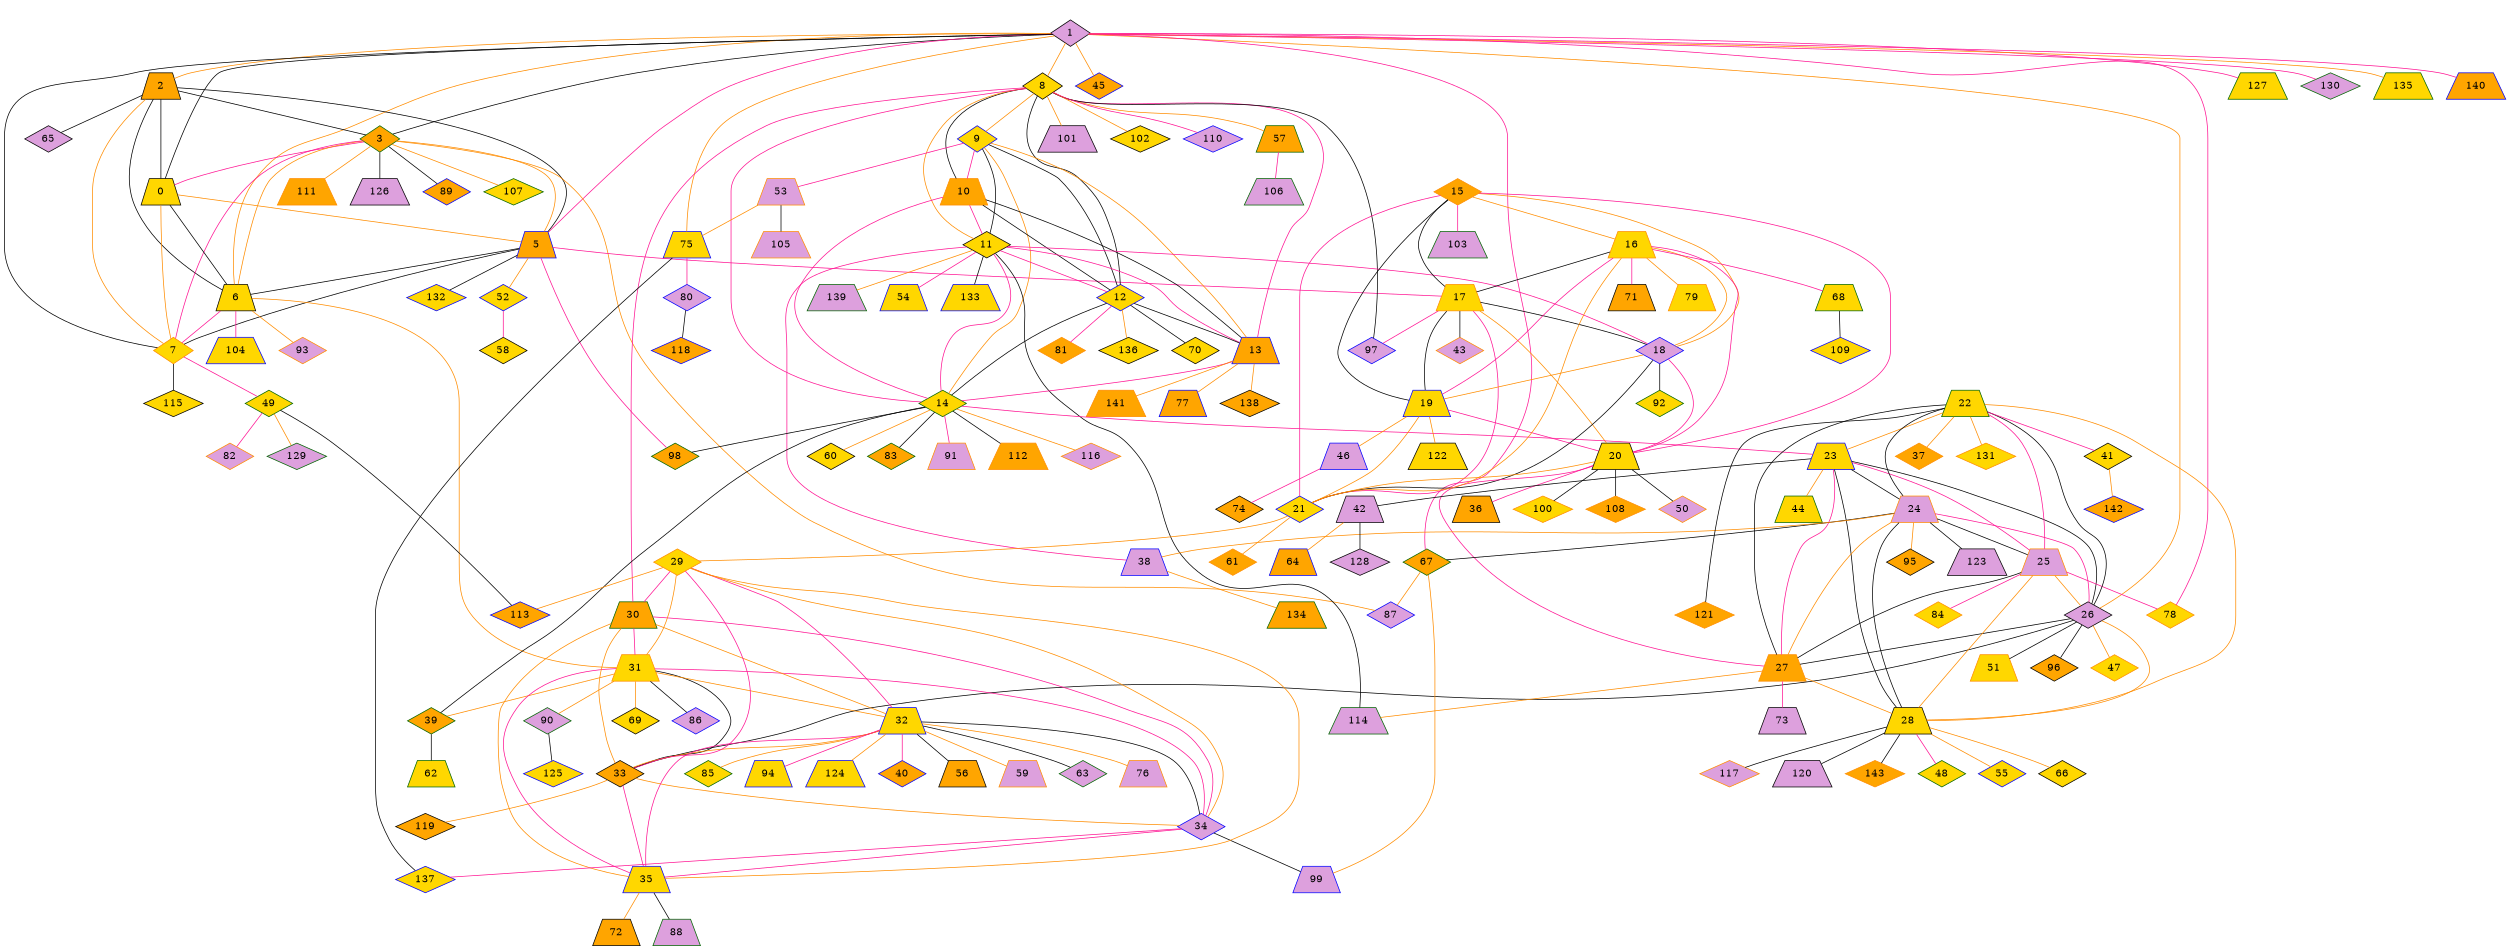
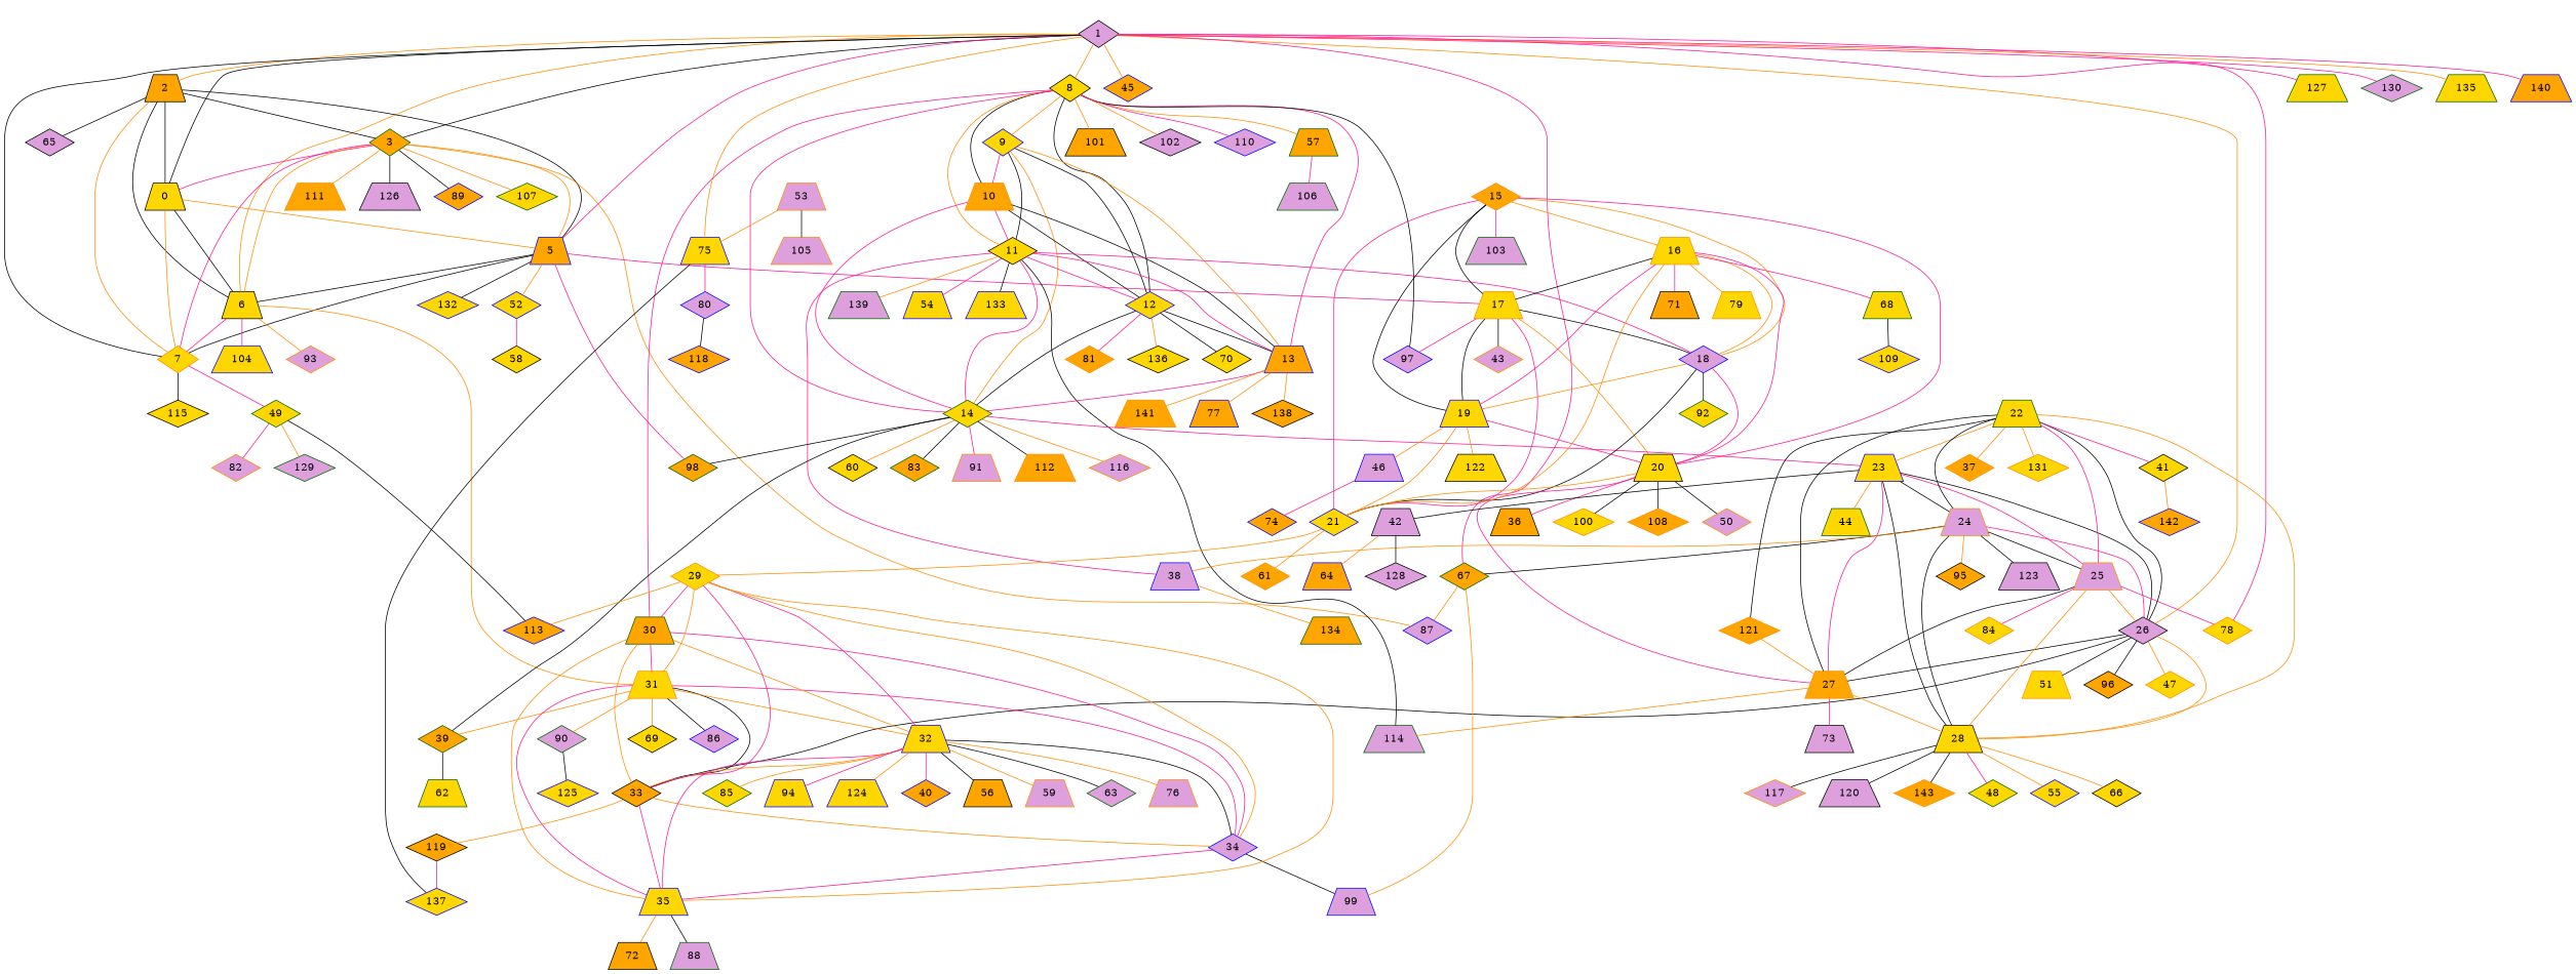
  graph {
    node [color=blue fillcolor=gold shape=diamond style=filled]
    edge [color=darkorange]
    1 [color=black fillcolor=plum]
    2 [color=black fillcolor=orange shape=trapezium]
    3 [color=darkgreen fillcolor=orange]
    n4 [color=black label=0 shape=trapezium]
    5 [fillcolor=orange shape=trapezium]
    6 [color=black shape=trapezium]
    7 [color=darkorange]
    8 [color=black]
    26 [color=black fillcolor=plum]
    45 [fillcolor=orange]
    67 [color=darkgreen fillcolor=orange]
    75 [shape=trapezium]
    78 [color=darkorange]
    127 [color=darkgreen shape=trapezium]
    130 [color=darkgreen fillcolor=plum]
    135 [color=darkgreen shape=trapezium]
    140 [fillcolor=orange shape=trapezium]
    65 [color=black fillcolor=plum]
    87 [fillcolor=plum]
    89 [fillcolor=orange]
    107 [color=darkgreen]
    111 [color=darkorange fillcolor=orange shape=trapezium]
    126 [color=black fillcolor=plum shape=trapezium]
    17 [color=darkorange shape=trapezium]
    52
    98 [color=darkgreen fillcolor=orange]
    132
    31 [color=darkorange shape=trapezium]
    93 [color=darkorange fillcolor=plum]
    104 [shape=trapezium]
    49 [color=darkgreen]
    115 [color=black]
    9
    10 [color=darkorange fillcolor=orange shape=trapezium]
    11 [color=black]
    12
    13 [fillcolor=orange shape=trapezium]
    14 [color=darkgreen]
    30 [color=darkgreen fillcolor=orange shape=trapezium]
    57 [color=darkgreen fillcolor=orange shape=trapezium]
    97 [fillcolor=plum]
-   101 [color=black fillcolor=plum shape=trapezium]
-   102 [color=black]
+   101 [color=black fillcolor=orange shape=trapezium]
+   102 [color=black fillcolor=plum]
    110 [fillcolor=plum]
    27 [color=darkorange fillcolor=orange shape=trapezium]
    28 [color=black shape=trapezium]
    33 [color=black fillcolor=orange]
    47 [color=darkorange]
    51 [color=darkorange shape=trapezium]
    96 [color=black fillcolor=orange]
    99 [fillcolor=plum shape=trapezium]
    137
    80 [fillcolor=plum]
    18 [fillcolor=plum]
    19 [shape=trapezium]
    20 [color=black shape=trapezium]
    21
    43 [color=darkorange fillcolor=plum]
    58 [color=black]
    39 [color=darkgreen fillcolor=orange]
    32 [shape=trapezium]
    34 [fillcolor=plum]
    35 [shape=trapezium]
    69 [color=black]
    86 [fillcolor=plum]
    90 [color=darkgreen fillcolor=plum]
    113 [fillcolor=orange]
    82 [color=darkorange fillcolor=plum]
    129 [color=darkgreen fillcolor=plum]
    53 [color=darkorange fillcolor=plum shape=trapezium]
    38 [fillcolor=plum shape=trapezium]
    54 [shape=trapezium]
    114 [color=darkgreen fillcolor=plum shape=trapezium]
    133 [shape=trapezium]
    139 [color=darkgreen fillcolor=plum shape=trapezium]
    70 [color=black]
    81 [color=darkorange fillcolor=orange]
    136 [color=black]
    77 [fillcolor=orange shape=trapezium]
    138 [color=black fillcolor=orange]
    141 [color=darkorange fillcolor=orange shape=trapezium]
    23 [shape=trapezium]
    60 [color=black]
    83 [color=darkgreen fillcolor=orange]
    91 [color=darkorange fillcolor=plum shape=trapezium]
    112 [color=darkorange fillcolor=orange shape=trapezium]
    116 [color=darkorange fillcolor=plum]
    106 [color=darkgreen fillcolor=plum shape=trapezium]
    105 [color=darkorange fillcolor=plum shape=trapezium]
    92 [color=darkgreen]
    134 [color=darkgreen fillcolor=orange shape=trapezium]
    24 [color=darkorange fillcolor=plum shape=trapezium]
    25 [color=darkorange fillcolor=plum shape=trapezium]
    42 [color=black fillcolor=plum shape=trapezium]
    44 [color=darkgreen shape=trapezium]
    62 [color=darkgreen shape=trapezium]
    15 [color=darkorange fillcolor=orange]
    16 [color=darkorange shape=trapezium]
    103 [color=darkgreen fillcolor=plum shape=trapezium]
    68 [color=darkgreen shape=trapezium]
    71 [color=black fillcolor=orange shape=trapezium]
    79 [color=darkorange shape=trapezium]
    46 [fillcolor=plum shape=trapezium]
    122 [color=black shape=trapezium]
    36 [color=black fillcolor=orange shape=trapezium]
    50 [color=darkorange fillcolor=plum]
    100 [color=darkorange]
    108 [color=darkorange fillcolor=orange]
    29 [color=darkorange]
    61 [color=darkorange fillcolor=orange]
    109
-   74 [color=black fillcolor=orange]
+   74 [fillcolor=orange]
    73 [color=black fillcolor=plum shape=trapezium]
    22 [color=darkgreen shape=trapezium]
    37 [color=darkorange fillcolor=orange]
    41 [color=black]
    121 [color=darkorange fillcolor=orange]
    131 [color=darkorange]
    95 [color=black fillcolor=orange]
    123 [color=black fillcolor=plum shape=trapezium]
    84 [color=darkorange]
    48 [color=darkgreen]
    55
    66 [color=black]
    117 [color=darkorange fillcolor=plum]
    120 [color=black fillcolor=plum shape=trapezium]
    143 [color=darkorange fillcolor=orange]
    142 [fillcolor=orange]
    64 [fillcolor=orange shape=trapezium]
    128 [color=black fillcolor=plum]
    119 [color=black fillcolor=orange]
    40 [fillcolor=orange]
    56 [color=black fillcolor=orange shape=trapezium]
    59 [color=darkorange fillcolor=plum shape=trapezium]
    63 [color=darkgreen fillcolor=plum]
    76 [color=darkorange fillcolor=plum shape=trapezium]
    85 [color=darkgreen]
    94 [shape=trapezium]
    124 [shape=trapezium]
    72 [color=black fillcolor=orange shape=trapezium]
    88 [color=darkgreen fillcolor=plum shape=trapezium]
    125
    118 [fillcolor=orange]
    1 -- 2
    1 -- 3 [color=black]
    1 -- n4 [color=black]
    1 -- 5 [color=deeppink]
    1 -- 6
    1 -- 7 [color=black]
    1 -- 8
    1 -- 26
    1 -- 45
    1 -- 67 [color=deeppink]
    1 -- 75
    1 -- 78 [color=deeppink]
    1 -- 127 [color=deeppink]
    1 -- 130 [color=deeppink]
    1 -- 135
    1 -- 140 [color=deeppink]
    2 -- 3 [color=black]
    2 -- n4 [color=black]
    2 -- 5 [color=black]
    2 -- 6 [color=black]
    2 -- 7
    2 -- 65 [color=black]
    3 -- n4 [color=deeppink]
    3 -- 5
    3 -- 6
    3 -- 7 [color=deeppink]
    3 -- 87
    3 -- 89 [color=black]
    3 -- 107
    3 -- 111
    3 -- 126 [color=black]
    n4 -- 5
    n4 -- 6 [color=black]
    n4 -- 7
    5 -- 6 [color=black]
    5 -- 7 [color=black]
    5 -- 17 [color=deeppink]
    5 -- 52
    5 -- 98 [color=deeppink]
    5 -- 132 [color=black]
    6 -- 7 [color=deeppink]
    6 -- 31
    6 -- 93
    6 -- 104 [color=deeppink]
    7 -- 49 [color=deeppink]
    7 -- 115 [color=black]
    8 -- 9
    8 -- 10 [color=black]
    8 -- 11
    8 -- 12 [color=black]
    8 -- 13 [color=deeppink]
    8 -- 14 [color=deeppink]
    8 -- 30 [color=deeppink]
    8 -- 57
    8 -- 97 [color=black]
    8 -- 101
    8 -- 102
    8 -- 110 [color=deeppink]
    26 -- 27 [color=black]
    26 -- 28
    26 -- 33 [color=black]
    26 -- 47
    26 -- 51 [color=black]
    26 -- 96 [color=black]
    67 -- 87
    67 -- 99
    75 -- 137 [color=black]
    75 -- 80 [color=deeppink]
    17 -- 97 [color=deeppink]
    17 -- 18 [color=black]
    17 -- 19 [color=black]
    17 -- 20
    17 -- 21 [color=deeppink]
    17 -- 43 [color=black]
    52 -- 58 [color=deeppink]
    31 -- 33 [color=black]
    31 -- 39
    31 -- 32
    31 -- 34 [color=deeppink]
    31 -- 35 [color=deeppink]
    31 -- 69
    31 -- 86 [color=black]
    31 -- 90
    49 -- 113 [color=black]
    49 -- 82 [color=deeppink]
    49 -- 129
    9 -- 10 [color=deeppink]
    9 -- 11 [color=black]
    9 -- 12 [color=black]
    9 -- 13
    9 -- 14
-   9 -- 53 [color=deeppink]
    10 -- 11 [color=deeppink]
    10 -- 12 [color=black]
    10 -- 13 [color=black]
    10 -- 14 [color=deeppink]
    11 -- 12 [color=deeppink]
    11 -- 13 [color=deeppink]
    11 -- 14 [color=deeppink]
    11 -- 18 [color=deeppink]
    11 -- 38 [color=deeppink]
    11 -- 54 [color=deeppink]
    11 -- 114 [color=black]
    11 -- 133 [color=black]
    11 -- 139
    12 -- 13 [color=black]
    12 -- 14 [color=black]
    12 -- 70 [color=black]
    12 -- 81 [color=deeppink]
    12 -- 136
    13 -- 14 [color=deeppink]
    13 -- 77
    13 -- 138
    13 -- 141
    14 -- 98 [color=black]
    14 -- 39 [color=black]
    14 -- 23 [color=deeppink]
    14 -- 60
    14 -- 83 [color=black]
    14 -- 91 [color=deeppink]
    14 -- 112 [color=black]
    14 -- 116
    30 -- 31 [color=deeppink]
    30 -- 33
    30 -- 32
    30 -- 34 [color=deeppink]
    30 -- 35
    57 -- 106 [color=deeppink]
    27 -- 28
    27 -- 114
    27 -- 73 [color=deeppink]
    28 -- 48 [color=deeppink]
    28 -- 55
    28 -- 66
    28 -- 117 [color=black]
    28 -- 120 [color=black]
    28 -- 143 [color=black]
    33 -- 34
    33 -- 35 [color=deeppink]
    33 -- 119
    80 -- 118 [color=black]
    18 -- 19
    18 -- 20 [color=deeppink]
    18 -- 21 [color=black]
    18 -- 92 [color=black]
    19 -- 20 [color=deeppink]
    19 -- 21
    19 -- 46
    19 -- 122
    20 -- 27 [color=deeppink]
    20 -- 21
    20 -- 36 [color=deeppink]
    20 -- 50 [color=black]
    20 -- 100 [color=black]
    20 -- 108 [color=black]
    21 -- 29
    21 -- 61
    39 -- 62 [color=black]
    32 -- 33
    32 -- 34 [color=black]
    32 -- 35 [color=deeppink]
    32 -- 40 [color=deeppink]
    32 -- 56 [color=black]
    32 -- 59
    32 -- 63 [color=black]
    32 -- 76
    32 -- 85
    32 -- 94 [color=deeppink]
    32 -- 124
    34 -- 99 [color=black]
-   34 -- 137 [color=deeppink]
+   119 -- 137 [color=deeppink]
    34 -- 35 [color=deeppink]
    35 -- 72
    35 -- 88 [color=black]
    90 -- 125 [color=black]
    53 -- 75
    53 -- 105 [color=black]
    38 -- 134
    23 -- 26 [color=black]
    23 -- 27 [color=deeppink]
    23 -- 28 [color=black]
    23 -- 24 [color=black]
    23 -- 25 [color=deeppink]
    23 -- 42 [color=black]
    23 -- 44
    24 -- 26 [color=deeppink]
    24 -- 67 [color=black]
-   24 -- 27
+   121 -- 27
    24 -- 28 [color=black]
    24 -- 38
    24 -- 25 [color=black]
    24 -- 95
    24 -- 123 [color=black]
    25 -- 26
    25 -- 78 [color=deeppink]
    25 -- 27 [color=black]
    25 -- 28
    25 -- 84 [color=deeppink]
    42 -- 64
    42 -- 128 [color=black]
    15 -- 17 [color=black]
    15 -- 18
    15 -- 19 [color=black]
    15 -- 20 [color=deeppink]
    15 -- 21 [color=deeppink]
    15 -- 16
    15 -- 103 [color=deeppink]
    16 -- 17 [color=black]
    16 -- 18
    16 -- 19 [color=deeppink]
    16 -- 20 [color=deeppink]
    16 -- 21
    16 -- 68 [color=deeppink]
    16 -- 71 [color=deeppink]
    16 -- 79
    68 -- 109 [color=black]
    46 -- 74 [color=deeppink]
    29 -- 31
    29 -- 30 [color=deeppink]
    29 -- 33 [color=deeppink]
    29 -- 32 [color=deeppink]
    29 -- 34
    29 -- 35
    29 -- 113
    22 -- 26 [color=black]
    22 -- 27 [color=black]
    22 -- 28
    22 -- 23
    22 -- 24 [color=black]
    22 -- 25 [color=deeppink]
    22 -- 37
    22 -- 41 [color=deeppink]
    22 -- 121 [color=black]
    22 -- 131
    41 -- 142
  }
